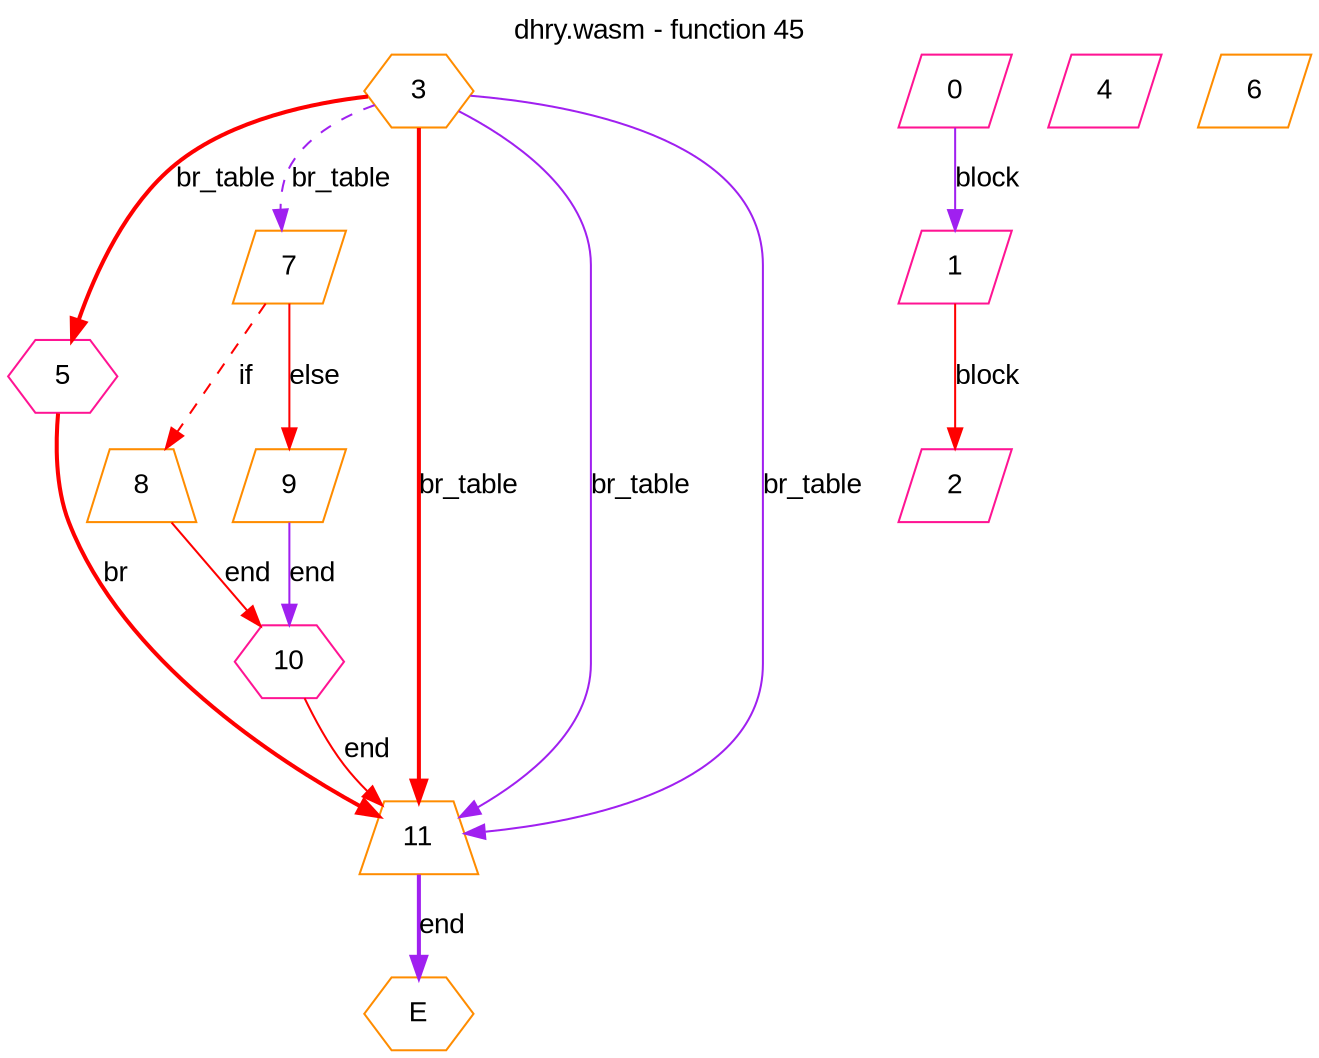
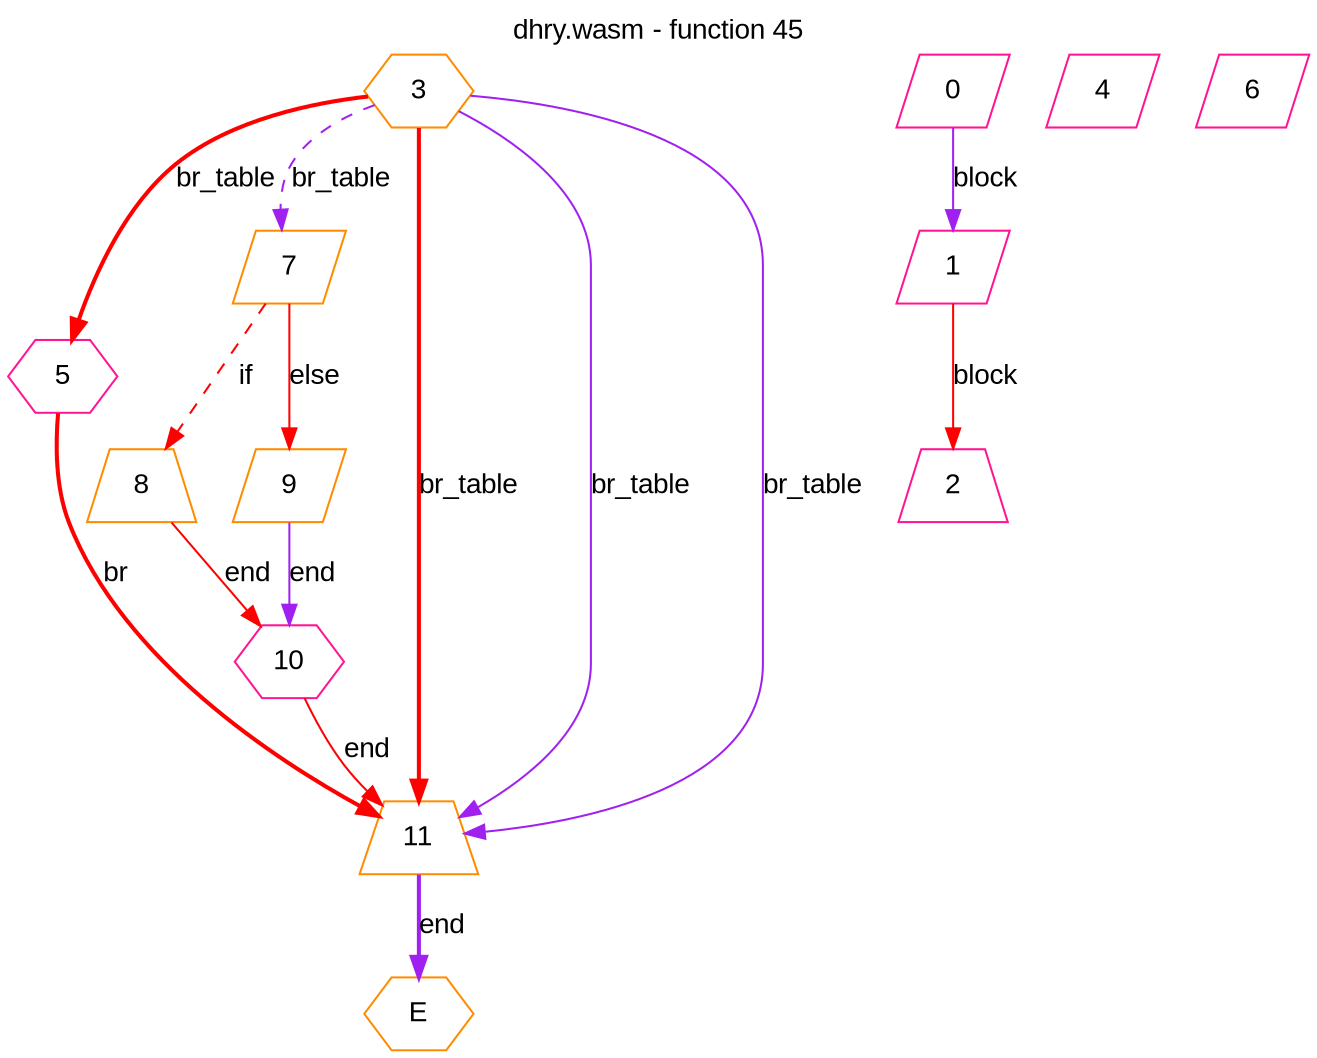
  digraph {
    fontname="Liberation Sans"
    label="dhry.wasm - function 45"
    labelfontcolor=black
    labelfontname=Helvetica
    labelfontsize=16
    labelloc=t
    node [color=deeppink fontname="Liberation Sans" shape=parallelogram fontcolor=black]
    edge [color=red fontname="Liberation Sans" style=solid]
    E [color=darkorange shape=hexagon fontcolor=""]
    n2 [label=0]
    n3 [label=1]
-   n4 [label=2]
+   n4 [label=2 shape=trapezium]
    n5 [color=darkorange label=3 shape=hexagon]
    n6 [label=5 shape=hexagon]
    n7 [color=darkorange label=7]
    n8 [color=darkorange label=11 shape=trapezium]
    n9 [color=darkorange label=8 shape=trapezium]
    n10 [color=darkorange label=9]
    n11 [label=4]
-   n12 [color=darkorange label=6]
+   n12 [label=6]
    n13 [label=10 shape=hexagon]
    n2 -> n3 [color=purple label=block]
    n3 -> n4 [label=block]
    n5 -> n6 [label=br_table style=bold]
    n5 -> n7 [color=purple label=br_table style=dashed]
    n5 -> n8 [label=br_table style=bold]
    n5 -> n8 [color=purple label=br_table]
    n5 -> n8 [color=purple label=br_table]
    n6 -> n8 [label=br style=bold]
    n7 -> n9 [label=if style=dashed]
    n7 -> n10 [label=else]
    n8 -> E [color=purple label=end style=bold]
    n9 -> n13 [label=end]
    n10 -> n13 [color=purple label=end]
    n13 -> n8 [label=end]
  }
